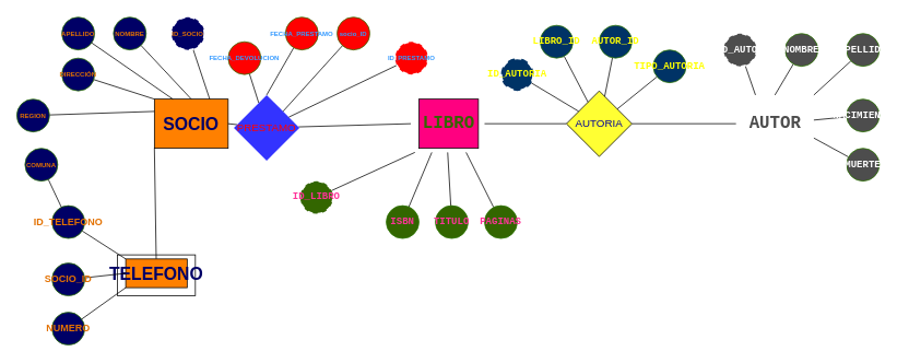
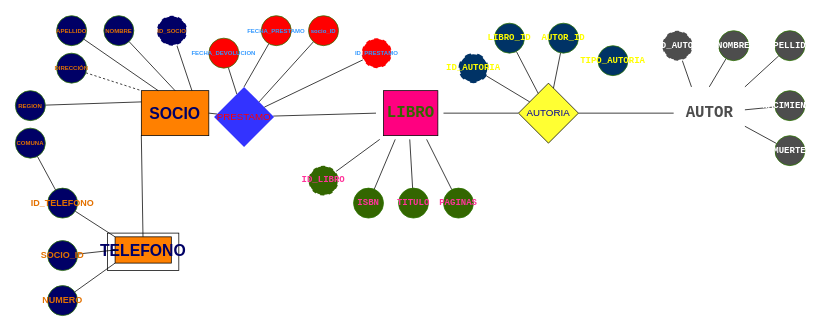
  <mxCell id="0" />
  <mxCell id="1" parent="0" />
  <mxCell id="2" value="" style="rounded=0;whiteSpace=wrap;html=1;shadow=0;fontFamily=Helvetica;fontSize=13;fontColor=#FFFFFF;strokeColor=default;strokeWidth=1;fillColor=none;" parent="1" vertex="1"><mxGeometry x="143" y="310" width="95" height="50" as="geometry" /></mxCell>
  <mxCell id="3" style="edgeStyle=none;html=1;entryX=0;entryY=0.5;entryDx=0;entryDy=0;fontFamily=Helvetica;fontSize=9;fontColor=#FFFFFF;endArrow=none;endFill=0;" parent="1" target="33" edge="1"><mxGeometry relative="1" as="geometry"><mxPoint x="591" y="150" as="sourcePoint" /></mxGeometry></mxCell>
  <mxCell id="4" value="SOCIO" style="rounded=0;whiteSpace=wrap;html=1;fillColor=#FF8000;fontColor=#000066;fontStyle=1;fontSize=21;" parent="1" vertex="1"><mxGeometry x="188" y="120" width="90" height="60" as="geometry" /></mxCell>
  <mxCell id="5" value="LIBRO" style="rounded=0;whiteSpace=wrap;html=1;fontSize=21;fontStyle=1;fontFamily=Courier New;fillColor=#FF0080;fontColor=#336600;strokeColor=default;perimeterSpacing=5;strokeWidth=1;" parent="1" vertex="1"><mxGeometry x="511" y="120" width="72.5" height="60" as="geometry" /></mxCell>
  <mxCell id="6" value="AUTOR" style="rounded=0;whiteSpace=wrap;html=1;fontSize=21;fontStyle=1;fontFamily=Courier New;fillColor=#FFFFFF;fontColor=#4D4D4D;strokeColor=none;perimeterSpacing=20;strokeWidth=5;" parent="1" vertex="1"><mxGeometry x="905.5" y="120" width="80" height="60" as="geometry" /></mxCell>
  <mxCell id="7" style="edgeStyle=none;html=1;entryX=0.75;entryY=0;entryDx=0;entryDy=0;fontSize=12;endArrow=none;endFill=0;" edge="1" parent="1" source="8" target="4"><mxGeometry relative="1" as="geometry" /></mxCell>
  <mxCell id="8" value="ID_SOCIO" style="ellipse;whiteSpace=wrap;html=1;aspect=fixed;shadow=0;fillColor=#000066;fontColor=#E37100;strokeColor=#FFFFFF;fontStyle=1;dashed=1;strokeWidth=2;fontSize=8;" parent="1" vertex="1"><mxGeometry x="209" y="20" width="40" height="40" as="geometry" /></mxCell>
  <mxCell id="9" style="edgeStyle=none;html=1;entryX=0.25;entryY=0;entryDx=0;entryDy=0;fontSize=12;endArrow=none;endFill=0;" edge="1" parent="1" source="10" target="4"><mxGeometry relative="1" as="geometry" /></mxCell>
  <mxCell id="10" value="APELLIDO" style="ellipse;whiteSpace=wrap;html=1;aspect=fixed;shadow=0;fillColor=#000066;fontColor=#E37100;strokeColor=#2D7600;fontStyle=1;fontSize=8;" parent="1" vertex="1"><mxGeometry x="75" y="20" width="40" height="40" as="geometry" /></mxCell>
- <mxCell id="11" style="edgeStyle=none;html=1;entryX=0;entryY=0;entryDx=0;entryDy=0;fontSize=12;endArrow=none;endFill=0;" edge="1" parent="1" source="12" target="4"><mxGeometry relative="1" as="geometry" /></mxCell>
+ <mxCell id="11" style="edgeStyle=none;html=1;entryX=0;entryY=0;entryDx=0;entryDy=0;fontSize=12;endArrow=none;endFill=0;dashed=1;" edge="1" parent="1" source="12" target="4"><mxGeometry relative="1" as="geometry" /></mxCell>
  <mxCell id="12" value="DIRECCIÓN" style="ellipse;whiteSpace=wrap;html=1;aspect=fixed;shadow=0;fillColor=#000066;fontColor=#E37100;strokeColor=#2D7600;fontStyle=1;fontSize=8;" parent="1" vertex="1"><mxGeometry x="75" y="70" width="40" height="40" as="geometry" /></mxCell>
  <mxCell id="13" style="edgeStyle=none;html=1;entryX=0;entryY=0;entryDx=0;entryDy=0;fontSize=12;endArrow=none;endFill=0;" edge="1" parent="1" source="14" target="41"><mxGeometry relative="1" as="geometry" /></mxCell>
  <mxCell id="14" value="ID_TELEFONO" style="ellipse;whiteSpace=wrap;html=1;aspect=fixed;shadow=0;fillColor=#000066;fontColor=#E37100;strokeColor=#2D7600;fontStyle=1" parent="1" vertex="1"><mxGeometry x="63" y="250" width="40" height="40" as="geometry" /></mxCell>
  <mxCell id="15" style="edgeStyle=none;html=1;entryX=0;entryY=1;entryDx=0;entryDy=0;fontColor=#9E4F00;endArrow=none;endFill=0;" parent="1" source="16" target="5" edge="1"><mxGeometry relative="1" as="geometry" /></mxCell>
- <mxCell id="16" value="ID_LIBRO" style="ellipse;whiteSpace=wrap;html=1;aspect=fixed;shadow=0;fillColor=#336600;fontColor=#FF3399;strokeColor=#FFFFFF;fontFamily=Courier New;fontStyle=1;dashed=1;strokeWidth=2;" parent="1" vertex="1"><mxGeometry x="366" y="220" width="40" height="40" as="geometry" /></mxCell>
+ <mxCell id="16" value="ID_LIBRO" style="ellipse;whiteSpace=wrap;html=1;aspect=fixed;shadow=0;fillColor=#336600;fontColor=#FF3399;strokeColor=#FFFFFF;fontFamily=Courier New;fontStyle=1;dashed=1;strokeWidth=2;" parent="1" vertex="1"><mxGeometry x="411" y="220" width="40" height="40" as="geometry" /></mxCell>
  <mxCell id="17" style="edgeStyle=none;html=1;entryX=0.25;entryY=1;entryDx=0;entryDy=0;fontFamily=Helvetica;fontSize=8;fontColor=#000099;endArrow=none;endFill=0;" parent="1" source="18" target="5" edge="1"><mxGeometry relative="1" as="geometry" /></mxCell>
  <mxCell id="18" value="ISBN" style="ellipse;whiteSpace=wrap;html=1;aspect=fixed;shadow=0;fillColor=#336600;fontColor=#FF3399;strokeColor=#2D7600;fontFamily=Courier New;fontStyle=1" parent="1" vertex="1"><mxGeometry x="471" y="250" width="40" height="40" as="geometry" /></mxCell>
  <mxCell id="19" style="edgeStyle=none;html=1;entryX=0.5;entryY=1;entryDx=0;entryDy=0;fontFamily=Helvetica;fontSize=8;fontColor=#000099;endArrow=none;endFill=0;" parent="1" source="20" edge="1"><mxGeometry relative="1" as="geometry"><mxPoint x="546" y="185" as="targetPoint" /></mxGeometry></mxCell>
  <mxCell id="20" value="TITULO" style="ellipse;whiteSpace=wrap;html=1;aspect=fixed;shadow=0;fillColor=#336600;fontColor=#FF3399;strokeColor=#2D7600;fontFamily=Courier New;fontStyle=1" parent="1" vertex="1"><mxGeometry x="531" y="250" width="40" height="40" as="geometry" /></mxCell>
  <mxCell id="21" style="edgeStyle=none;html=1;entryX=0.75;entryY=1;entryDx=0;entryDy=0;fontFamily=Helvetica;fontSize=8;fontColor=#000099;endArrow=none;endFill=0;" parent="1" source="22" edge="1"><mxGeometry relative="1" as="geometry"><mxPoint x="568.5" y="185" as="targetPoint" /></mxGeometry></mxCell>
  <mxCell id="22" value="PAGINAS" style="ellipse;whiteSpace=wrap;html=1;aspect=fixed;shadow=0;fillColor=#336600;fontColor=#FF3399;strokeColor=#2D7600;fontFamily=Courier New;fontStyle=1" parent="1" vertex="1"><mxGeometry x="591" y="250" width="40" height="40" as="geometry" /></mxCell>
  <mxCell id="23" style="edgeStyle=none;html=1;entryX=0.5;entryY=0;entryDx=0;entryDy=0;fontFamily=Helvetica;fontSize=8;fontColor=#000099;endArrow=none;endFill=0;" parent="1" source="24" edge="1"><mxGeometry relative="1" as="geometry"><mxPoint x="945.5" y="115" as="targetPoint" /></mxGeometry></mxCell>
  <mxCell id="24" value="NOMBRE" style="ellipse;whiteSpace=wrap;html=1;aspect=fixed;shadow=0;fillColor=#4D4D4D;fontColor=#FFFFFF;strokeColor=#2D7600;fontFamily=Courier New;fontStyle=1" parent="1" vertex="1"><mxGeometry x="958" y="40" width="40" height="40" as="geometry" /></mxCell>
  <mxCell id="25" style="edgeStyle=none;html=1;entryX=0.25;entryY=0;entryDx=0;entryDy=0;fontFamily=Helvetica;fontSize=8;fontColor=#000099;endArrow=none;endFill=0;" parent="1" source="26" edge="1"><mxGeometry relative="1" as="geometry"><mxPoint x="921.75" y="115" as="targetPoint" /></mxGeometry></mxCell>
  <mxCell id="26" value="ID_AUTOR" style="ellipse;whiteSpace=wrap;html=1;aspect=fixed;shadow=0;fillColor=#4D4D4D;fontColor=#FFFFFF;strokeColor=#FFFFFF;fontFamily=Courier New;fontStyle=1;dashed=1;strokeWidth=2;" parent="1" vertex="1"><mxGeometry x="883" y="40" width="40" height="40" as="geometry" /></mxCell>
  <mxCell id="27" style="edgeStyle=none;html=1;fontFamily=Helvetica;fontSize=8;fontColor=#000099;endArrow=none;endFill=0;" parent="1" source="28" edge="1"><mxGeometry relative="1" as="geometry"><mxPoint x="993" y="145.581" as="targetPoint" /></mxGeometry></mxCell>
  <mxCell id="28" value="NACIMIENTO" style="ellipse;whiteSpace=wrap;html=1;aspect=fixed;shadow=0;fillColor=#4D4D4D;fontColor=#FFFFFF;strokeColor=#2D7600;fontFamily=Courier New;fontStyle=1" parent="1" vertex="1"><mxGeometry x="1033" y="120" width="40" height="40" as="geometry" /></mxCell>
  <mxCell id="29" style="edgeStyle=none;html=1;entryX=1;entryY=0.5;entryDx=0;entryDy=0;fontFamily=Helvetica;fontSize=13;fontColor=#FFFFFF;endArrow=none;endFill=0;" parent="1" source="31" target="4" edge="1"><mxGeometry relative="1" as="geometry" /></mxCell>
  <mxCell id="30" style="edgeStyle=none;html=1;entryX=0;entryY=0.5;entryDx=0;entryDy=0;fontFamily=Helvetica;fontSize=9;fontColor=#FFFFFF;endArrow=none;endFill=0;" parent="1" source="31" edge="1"><mxGeometry relative="1" as="geometry"><mxPoint x="501" y="150" as="targetPoint" /></mxGeometry></mxCell>
  <mxCell id="31" value="&lt;font face=&quot;Helvetica&quot; style=&quot;font-size: 13px;&quot;&gt;PRESTAMO&lt;/font&gt;" style="rhombus;whiteSpace=wrap;html=1;shadow=0;fontFamily=Courier New;fontSize=13;fontColor=#FF0000;fillColor=#3333FF;strokeColor=none;" parent="1" vertex="1"><mxGeometry x="285" y="115" width="80" height="80" as="geometry" /></mxCell>
  <mxCell id="32" style="edgeStyle=none;html=1;entryX=0;entryY=0.5;entryDx=0;entryDy=0;fontFamily=Helvetica;fontSize=9;fontColor=#FFFFFF;endArrow=none;endFill=0;" parent="1" source="33" edge="1"><mxGeometry relative="1" as="geometry"><mxPoint x="898" y="150" as="targetPoint" /></mxGeometry></mxCell>
  <mxCell id="33" value="&lt;font face=&quot;Helvetica&quot; style=&quot;font-size: 13px&quot;&gt;AUTORIA&lt;/font&gt;" style="rhombus;whiteSpace=wrap;html=1;shadow=0;fontFamily=Courier New;fontSize=13;fontColor=#000099;fillColor=#FFFF33;" parent="1" vertex="1"><mxGeometry x="691" y="110" width="80" height="80" as="geometry" /></mxCell>
  <mxCell id="34" style="edgeStyle=none;html=1;entryX=0.5;entryY=0;entryDx=0;entryDy=0;fontSize=12;endArrow=none;endFill=0;" edge="1" parent="1" source="35" target="4"><mxGeometry relative="1" as="geometry" /></mxCell>
  <mxCell id="35" value="NOMBRE" style="ellipse;whiteSpace=wrap;html=1;aspect=fixed;shadow=0;fillColor=#000066;fontColor=#E37100;strokeColor=#2D7600;fontStyle=1;fontSize=8;" parent="1" vertex="1"><mxGeometry x="138" y="20" width="40" height="40" as="geometry" /></mxCell>
  <mxCell id="36" style="edgeStyle=none;html=1;entryX=0;entryY=0.25;entryDx=0;entryDy=0;fontSize=12;endArrow=none;endFill=0;" edge="1" parent="1" source="37" target="4"><mxGeometry relative="1" as="geometry" /></mxCell>
  <mxCell id="37" value="REGION" style="ellipse;whiteSpace=wrap;html=1;aspect=fixed;shadow=0;fillColor=#000066;fontColor=#E37100;strokeColor=#2D7600;fontStyle=1;fontSize=8;" parent="1" vertex="1"><mxGeometry x="20" y="120" width="40" height="40" as="geometry" /></mxCell>
  <mxCell id="38" style="edgeStyle=none;html=1;fontSize=12;endArrow=none;endFill=0;" edge="1" parent="1" source="39" target="14"><mxGeometry relative="1" as="geometry" /></mxCell>
- <mxCell id="39" value="COMUNA" style="ellipse;whiteSpace=wrap;html=1;aspect=fixed;shadow=0;fillColor=#000066;fontColor=#E37100;strokeColor=#2D7600;fontStyle=1;fontSize=8;" parent="1" vertex="1"><mxGeometry x="30" y="180" width="40" height="40" as="geometry" /></mxCell>
+ <mxCell id="39" value="COMUNA" style="ellipse;whiteSpace=wrap;html=1;aspect=fixed;shadow=0;fillColor=#000066;fontColor=#E37100;strokeColor=#2D7600;fontStyle=1;fontSize=8;" parent="1" vertex="1"><mxGeometry x="20" y="170" width="40" height="40" as="geometry" /></mxCell>
  <mxCell id="40" style="edgeStyle=none;html=1;entryX=0;entryY=1;entryDx=0;entryDy=0;fontFamily=Helvetica;fontSize=9;fontColor=#FFFFFF;endArrow=none;endFill=0;" parent="1" source="41" target="4" edge="1"><mxGeometry relative="1" as="geometry" /></mxCell>
  <mxCell id="41" value="TELEFONO" style="rounded=0;whiteSpace=wrap;html=1;fillColor=#FF8000;fontColor=#000066;fontStyle=1;fontSize=21;" parent="1" vertex="1"><mxGeometry x="153" y="315" width="75" height="35" as="geometry" /></mxCell>
  <mxCell id="42" style="edgeStyle=none;html=1;entryX=0;entryY=0.5;entryDx=0;entryDy=0;fontSize=12;endArrow=none;endFill=0;" edge="1" parent="1" source="43" target="41"><mxGeometry relative="1" as="geometry" /></mxCell>
  <mxCell id="43" value="SOCIO_ID" style="ellipse;whiteSpace=wrap;html=1;aspect=fixed;shadow=0;fillColor=#000066;fontColor=#E37100;strokeColor=#2D7600;fontStyle=1" parent="1" vertex="1"><mxGeometry x="63" y="320" width="40" height="40" as="geometry" /></mxCell>
  <mxCell id="44" style="edgeStyle=none;html=1;entryX=0;entryY=1;entryDx=0;entryDy=0;fontSize=12;endArrow=none;endFill=0;" edge="1" parent="1" source="45" target="41"><mxGeometry relative="1" as="geometry" /></mxCell>
  <mxCell id="45" value="NUMERO" style="ellipse;whiteSpace=wrap;html=1;aspect=fixed;shadow=0;fillColor=#000066;fontColor=#E37100;strokeColor=#2D7600;fontStyle=1" parent="1" vertex="1"><mxGeometry x="63" y="380" width="40" height="40" as="geometry" /></mxCell>
  <mxCell id="46" style="edgeStyle=none;html=1;fontSize=12;endArrow=none;endFill=0;" edge="1" parent="1" source="47" target="31"><mxGeometry relative="1" as="geometry" /></mxCell>
  <mxCell id="47" value="ID_PRESTAMO" style="ellipse;whiteSpace=wrap;html=1;aspect=fixed;shadow=0;fillColor=#FF0000;fontColor=#3399FF;strokeColor=#FFFFFF;fontStyle=1;dashed=1;strokeWidth=2;fontSize=8;" parent="1" vertex="1"><mxGeometry x="482" y="50" width="40" height="40" as="geometry" /></mxCell>
  <mxCell id="48" style="edgeStyle=none;html=1;entryX=0.5;entryY=0;entryDx=0;entryDy=0;fontSize=12;endArrow=none;endFill=0;" edge="1" parent="1" source="49" target="31"><mxGeometry relative="1" as="geometry" /></mxCell>
  <mxCell id="49" value="FECHA_PRESTAMO" style="ellipse;whiteSpace=wrap;html=1;aspect=fixed;shadow=0;fillColor=#FF0000;fontColor=#3399FF;strokeColor=#2D7600;fontStyle=1;fontSize=8;" parent="1" vertex="1"><mxGeometry x="348" y="20" width="40" height="40" as="geometry" /></mxCell>
  <mxCell id="50" style="edgeStyle=none;html=1;entryX=1;entryY=0;entryDx=0;entryDy=0;fontSize=12;endArrow=none;endFill=0;" edge="1" parent="1" source="51" target="31"><mxGeometry relative="1" as="geometry" /></mxCell>
  <mxCell id="51" value="socio_ID" style="ellipse;whiteSpace=wrap;html=1;aspect=fixed;shadow=0;fillColor=#FF0000;fontColor=#3399FF;strokeColor=#2D7600;fontStyle=1;fontSize=8;" parent="1" vertex="1"><mxGeometry x="411" y="20" width="40" height="40" as="geometry" /></mxCell>
  <mxCell id="52" style="edgeStyle=none;html=1;fontSize=12;endArrow=none;endFill=0;" edge="1" parent="1" source="53" target="31"><mxGeometry relative="1" as="geometry" /></mxCell>
  <mxCell id="53" value="FECHA_DEVOLUCION" style="ellipse;whiteSpace=wrap;html=1;aspect=fixed;shadow=0;fillColor=#FF0000;fontColor=#3399FF;strokeColor=#2D7600;fontStyle=1;fontSize=8;" parent="1" vertex="1"><mxGeometry x="278" y="50" width="40" height="40" as="geometry" /></mxCell>
  <mxCell id="54" style="edgeStyle=none;html=1;fontFamily=Helvetica;fontSize=8;fontColor=#000099;endArrow=none;endFill=0;" parent="1" source="55" target="33" edge="1"><mxGeometry relative="1" as="geometry" /></mxCell>
  <mxCell id="55" value="ID_AUTORIA" style="ellipse;whiteSpace=wrap;html=1;aspect=fixed;shadow=0;fillColor=#003366;fontColor=#FFFF00;strokeColor=#FFFFFF;fontFamily=Courier New;fontStyle=1;strokeWidth=3;dashed=1;" parent="1" vertex="1"><mxGeometry x="611" y="70" width="40" height="40" as="geometry" /></mxCell>
  <mxCell id="56" style="edgeStyle=none;html=1;fontFamily=Helvetica;fontSize=8;fontColor=#000099;endArrow=none;endFill=0;" parent="1" source="57" target="33" edge="1"><mxGeometry relative="1" as="geometry" /></mxCell>
  <mxCell id="57" value="LIBRO_ID" style="ellipse;whiteSpace=wrap;html=1;aspect=fixed;shadow=0;fillColor=#003366;fontColor=#FFFF00;strokeColor=#2D7600;fontFamily=Courier New;fontStyle=1" parent="1" vertex="1"><mxGeometry x="659" y="30" width="40" height="40" as="geometry" /></mxCell>
  <mxCell id="58" style="edgeStyle=none;html=1;fontFamily=Helvetica;fontSize=8;fontColor=#000099;endArrow=none;endFill=0;" parent="1" source="59" target="33" edge="1"><mxGeometry relative="1" as="geometry" /></mxCell>
  <mxCell id="59" value="AUTOR_ID" style="ellipse;whiteSpace=wrap;html=1;aspect=fixed;shadow=0;fillColor=#003366;fontColor=#FFFF00;strokeColor=#2D7600;fontFamily=Courier New;fontStyle=1" parent="1" vertex="1"><mxGeometry x="731" y="30" width="40" height="40" as="geometry" /></mxCell>
- <mxCell id="60" style="edgeStyle=none;html=1;fontFamily=Helvetica;fontSize=8;fontColor=#000099;endArrow=none;endFill=0;" parent="1" source="61" target="33" edge="1"><mxGeometry relative="1" as="geometry" /></mxCell>
  <mxCell id="61" value="TIPO_AUTORIA" style="ellipse;whiteSpace=wrap;html=1;aspect=fixed;shadow=0;fillColor=#003366;fontColor=#FFFF00;strokeColor=#2D7600;fontFamily=Courier New;fontStyle=1" parent="1" vertex="1"><mxGeometry x="797" y="60" width="40" height="40" as="geometry" /></mxCell>
  <mxCell id="62" style="edgeStyle=none;html=1;entryX=1;entryY=0;entryDx=0;entryDy=0;fontFamily=Helvetica;fontSize=8;fontColor=#000099;endArrow=none;endFill=0;" parent="1" source="63" edge="1"><mxGeometry relative="1" as="geometry"><mxPoint x="993" y="115" as="targetPoint" /></mxGeometry></mxCell>
  <mxCell id="63" value="APELLIDO" style="ellipse;whiteSpace=wrap;html=1;aspect=fixed;shadow=0;fillColor=#4D4D4D;fontColor=#FFFFFF;strokeColor=#2D7600;fontFamily=Courier New;fontStyle=1" parent="1" vertex="1"><mxGeometry x="1033" y="40" width="40" height="40" as="geometry" /></mxCell>
  <mxCell id="64" style="edgeStyle=none;html=1;entryX=1;entryY=0.75;entryDx=0;entryDy=0;fontFamily=Helvetica;fontSize=8;fontColor=#000099;endArrow=none;endFill=0;" parent="1" source="65" edge="1"><mxGeometry relative="1" as="geometry"><mxPoint x="993" y="167.5" as="targetPoint" /></mxGeometry></mxCell>
  <mxCell id="65" value="MUERTE" style="ellipse;whiteSpace=wrap;html=1;aspect=fixed;shadow=0;fillColor=#4D4D4D;fontColor=#FFFFFF;strokeColor=#2D7600;fontFamily=Courier New;fontStyle=1" parent="1" vertex="1"><mxGeometry x="1033" y="180" width="40" height="40" as="geometry" /></mxCell>
